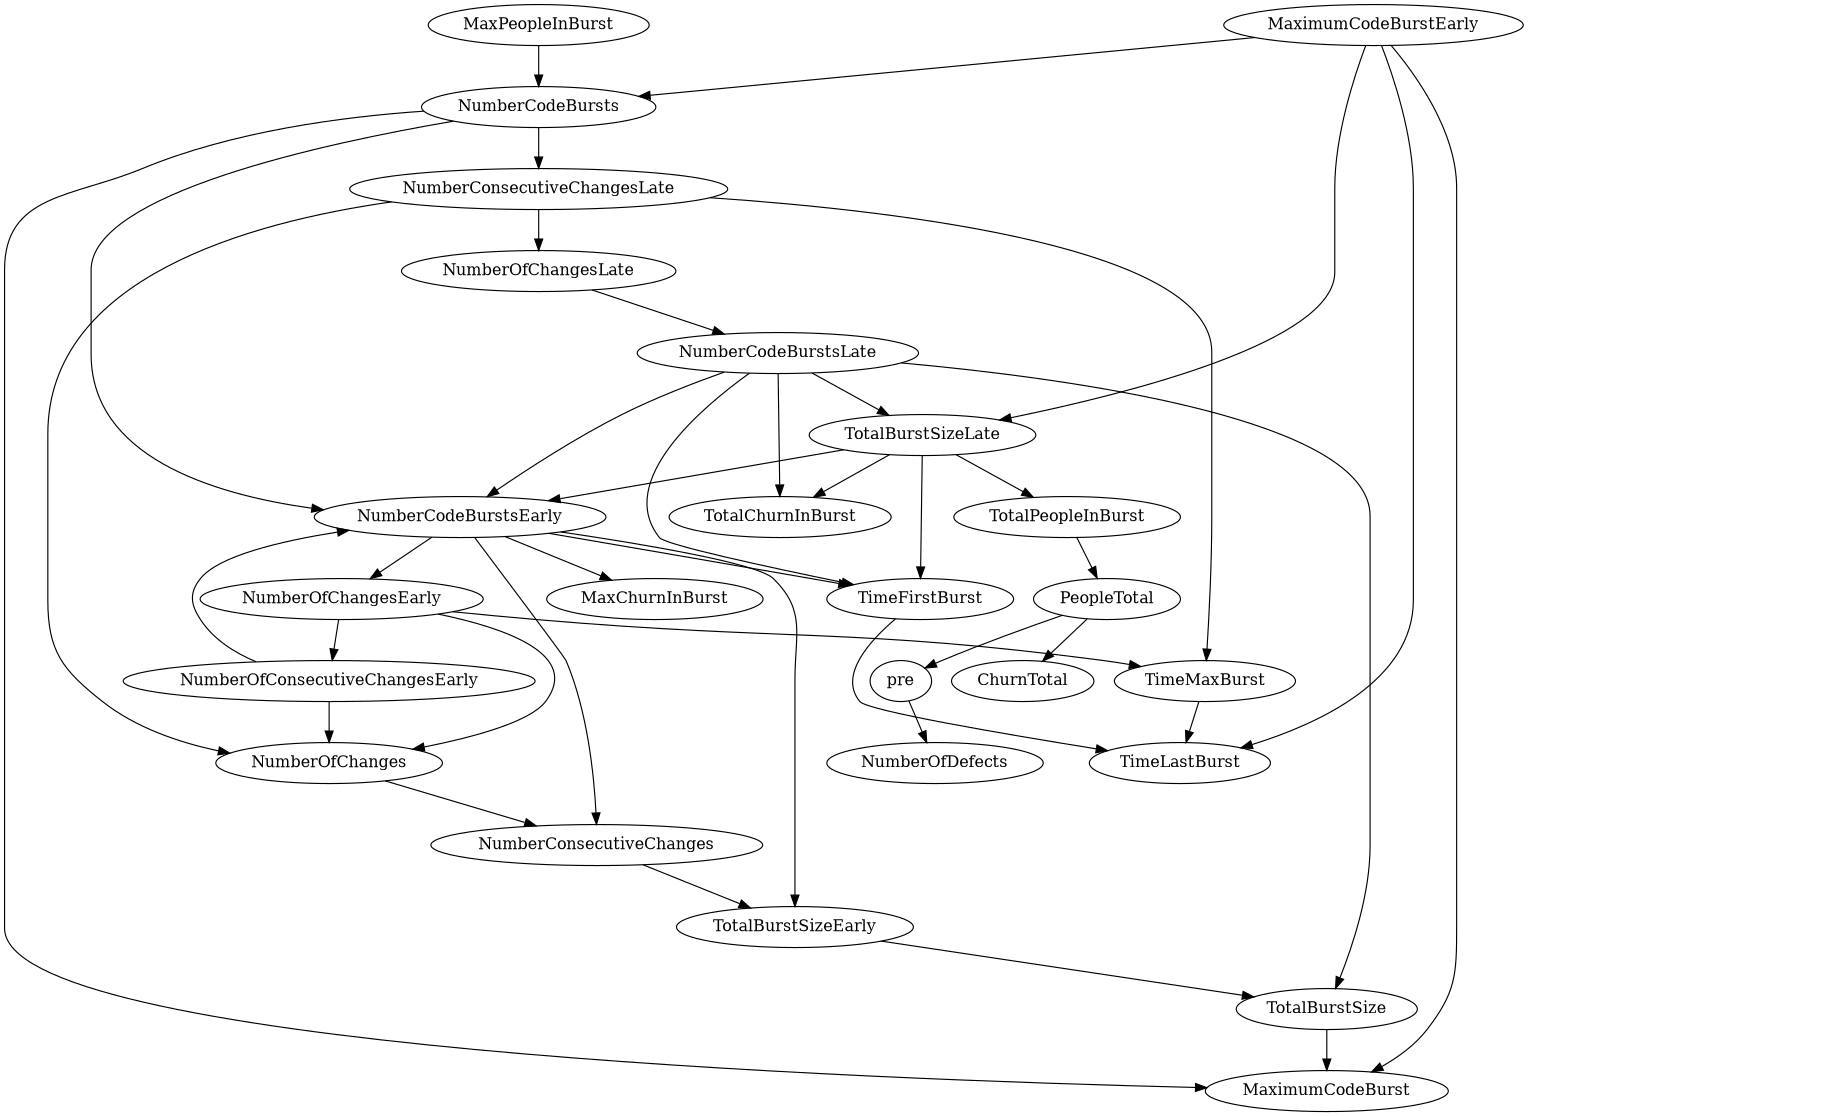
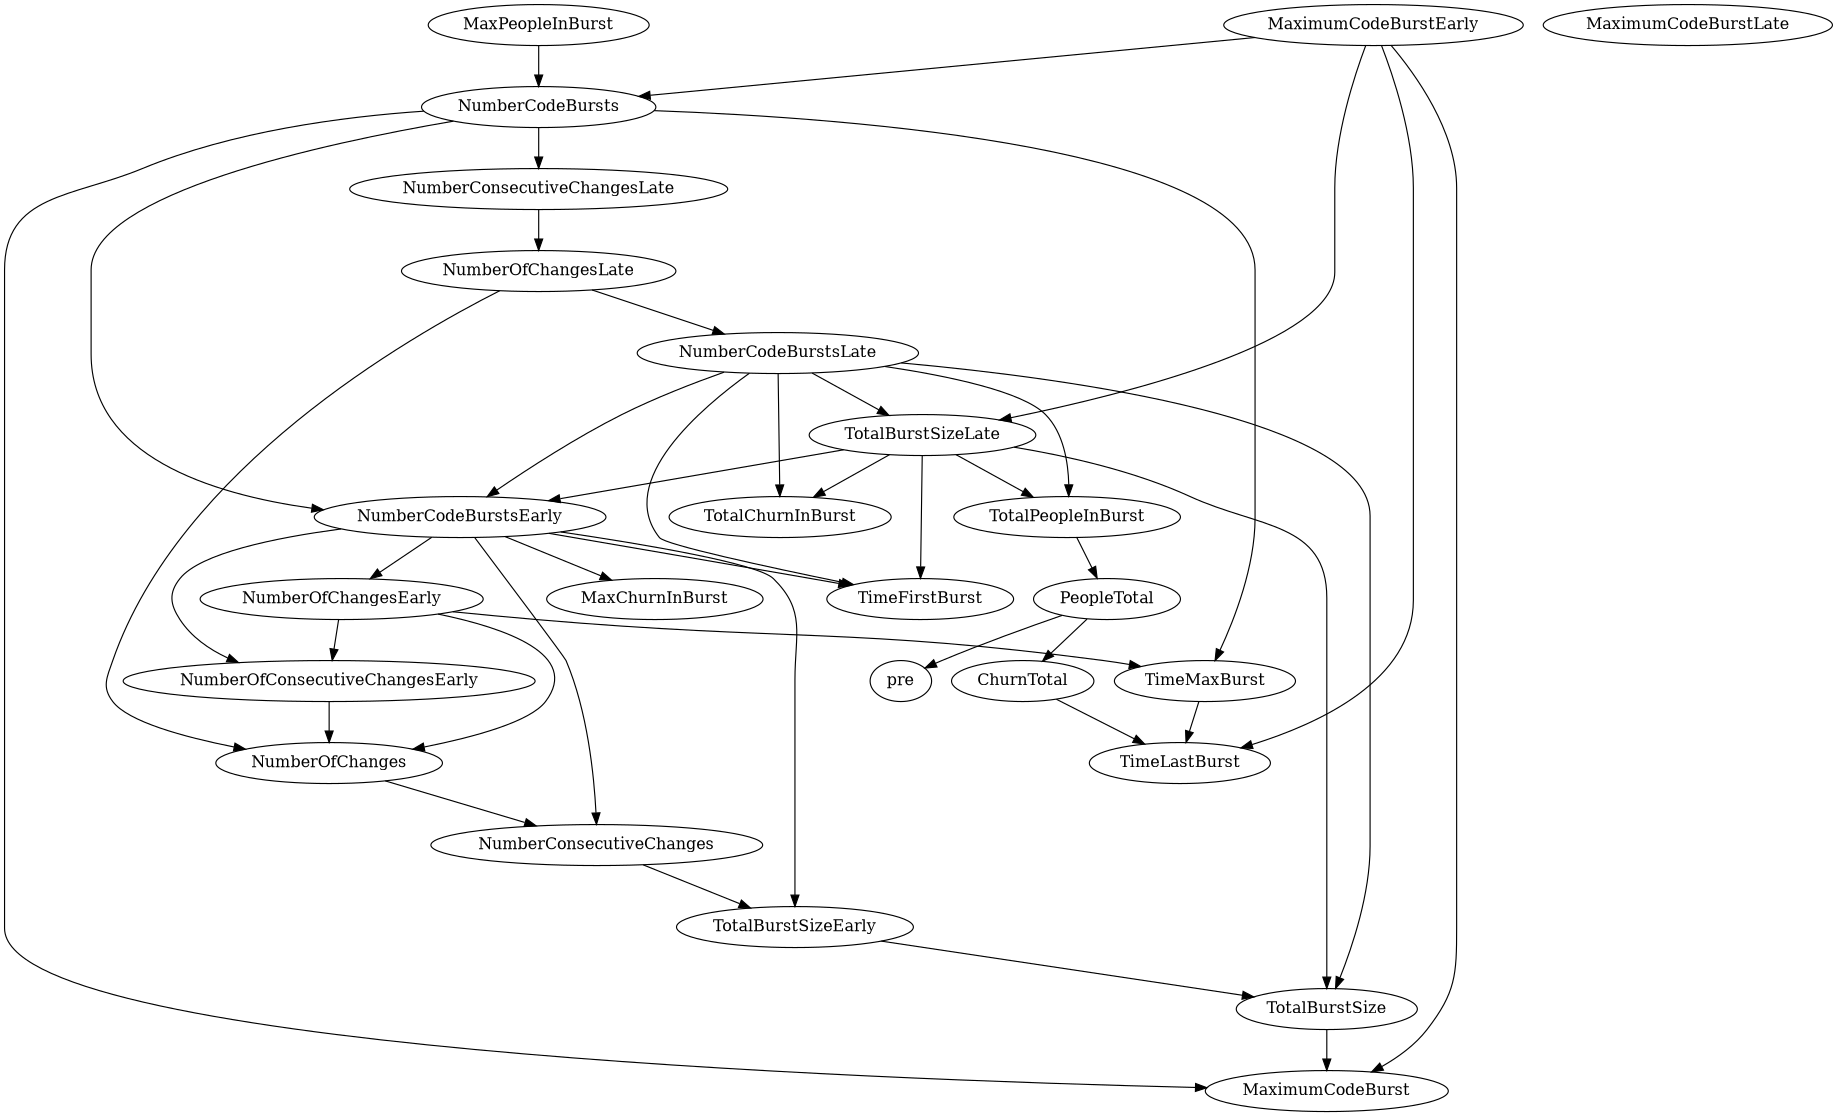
  digraph {
    TotalPeopleInBurst
    PeopleTotal
    ChurnTotal
    pre
+   MaximumCodeBurstLate
    NumberOfChanges
    NumberConsecutiveChanges
    TotalBurstSizeEarly
    MaxPeopleInBurst
    NumberCodeBursts
    NumberCodeBurstsEarly
    TimeMaxBurst
    MaximumCodeBurst
    NumberConsecutiveChangesLate
    TotalBurstSizeLate
    TimeFirstBurst
    TotalChurnInBurst
    TotalBurstSize
    NumberOfChangesEarly
    NumberOfConsecutiveChangesEarly
    MaxChurnInBurst
    TimeLastBurst
    NumberCodeBurstsLate
    NumberOfChangesLate
    MaximumCodeBurstEarly
-   NumberOfDefects
    TotalPeopleInBurst -> PeopleTotal
    PeopleTotal -> ChurnTotal
    PeopleTotal -> pre
-   pre -> NumberOfDefects
    NumberOfChanges -> NumberConsecutiveChanges
    NumberConsecutiveChanges -> TotalBurstSizeEarly
    TotalBurstSizeEarly -> TotalBurstSize
    MaxPeopleInBurst -> NumberCodeBursts
    NumberCodeBursts -> NumberCodeBurstsEarly
-   NumberConsecutiveChangesLate -> TimeMaxBurst
+   NumberCodeBursts -> TimeMaxBurst
    NumberCodeBursts -> MaximumCodeBurst
    NumberCodeBursts -> NumberConsecutiveChangesLate
    NumberCodeBurstsEarly -> NumberConsecutiveChanges
    NumberCodeBurstsEarly -> TotalBurstSizeEarly
    NumberCodeBurstsEarly -> TimeFirstBurst
    NumberCodeBurstsEarly -> NumberOfChangesEarly
-   NumberOfConsecutiveChangesEarly -> NumberCodeBurstsEarly
+   NumberCodeBurstsEarly -> NumberOfConsecutiveChangesEarly
    NumberCodeBurstsEarly -> MaxChurnInBurst
    TimeMaxBurst -> TimeLastBurst
-   NumberConsecutiveChangesLate -> NumberOfChanges
+   NumberOfChangesLate -> NumberOfChanges
    NumberConsecutiveChangesLate -> NumberOfChangesLate
    TotalBurstSizeLate -> TotalPeopleInBurst
    TotalBurstSizeLate -> NumberCodeBurstsEarly
    TotalBurstSizeLate -> TimeFirstBurst
    TotalBurstSizeLate -> TotalChurnInBurst
-   TimeFirstBurst -> TimeLastBurst
+   TotalBurstSizeLate -> TotalBurstSize
+   ChurnTotal -> TimeLastBurst
    TotalBurstSize -> MaximumCodeBurst
    NumberOfChangesEarly -> NumberOfChanges
    NumberOfChangesEarly -> TimeMaxBurst
    NumberOfChangesEarly -> NumberOfConsecutiveChangesEarly
    NumberOfConsecutiveChangesEarly -> NumberOfChanges
+   NumberCodeBurstsLate -> TotalPeopleInBurst
    NumberCodeBurstsLate -> NumberCodeBurstsEarly
    NumberCodeBurstsLate -> TotalBurstSizeLate
    NumberCodeBurstsLate -> TimeFirstBurst
    NumberCodeBurstsLate -> TotalChurnInBurst
    NumberCodeBurstsLate -> TotalBurstSize
    NumberOfChangesLate -> NumberCodeBurstsLate
    MaximumCodeBurstEarly -> NumberCodeBursts
    MaximumCodeBurstEarly -> MaximumCodeBurst
    MaximumCodeBurstEarly -> TotalBurstSizeLate
    MaximumCodeBurstEarly -> TimeLastBurst
  }
